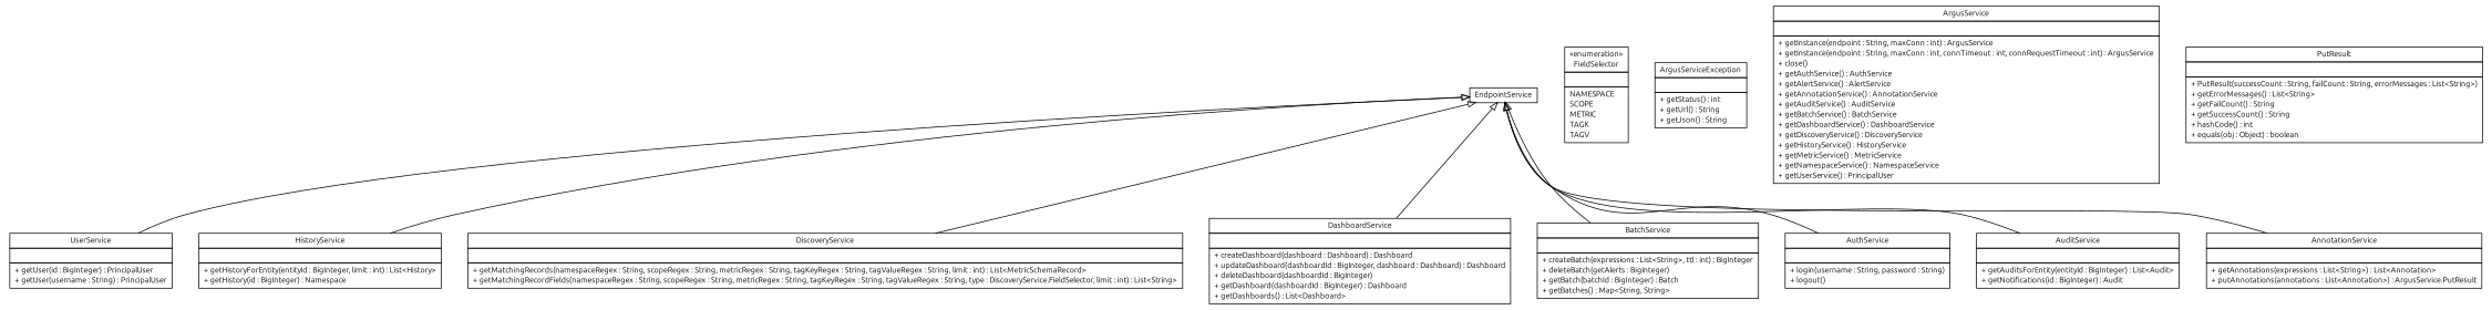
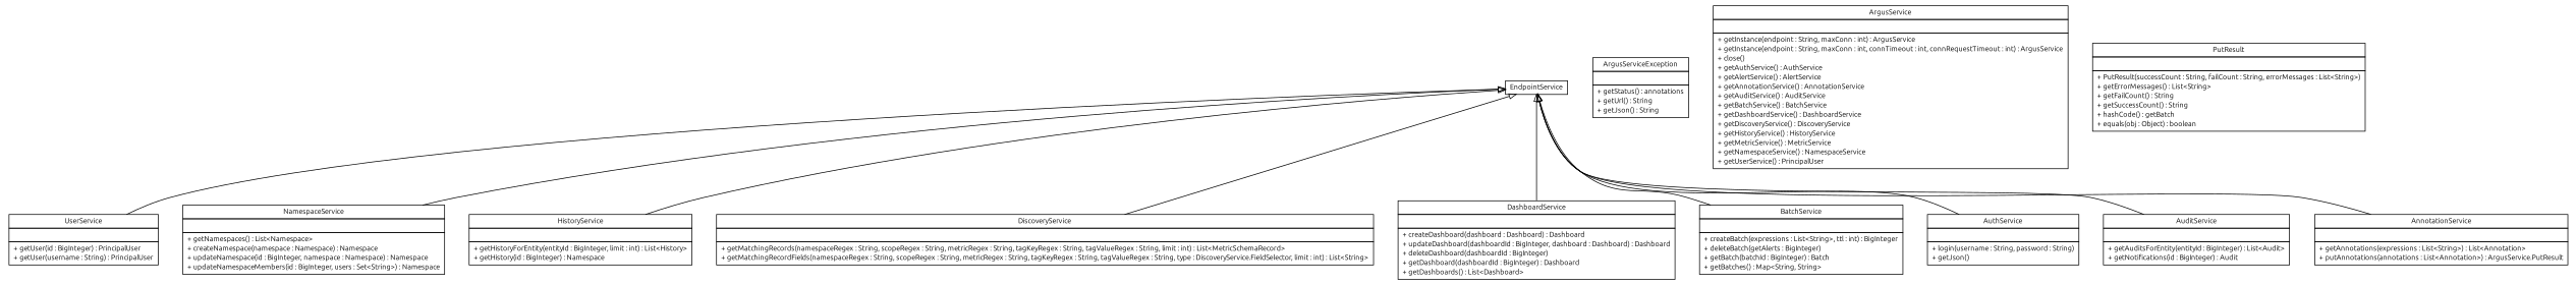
  digraph {
    fontname=Ubuntu
    nodesep=0.25
    ranksep=0.5
    node [fontcolor=black fontname=Ubuntu fontsize=10.0 shape=plaintext]
    edge [arrowtail=empty dir=back fontname=Ubuntu fontsize=10 headport=p labelfontname=Helvetica labelfontsize=10 tailport=p]
    n1 [label=<<table title="com.salesforce.dva.argus.sdk.UserService" border="0" cellborder="1" cellspacing="0" cellpadding="2" port="p" href="./UserService.html"> 		<tr><td><table border="0" cellspacing="0" cellpadding="1"> <tr><td align="center" balign="center"> UserService </td></tr> 		</table></td></tr> 		<tr><td><table border="0" cellspacing="0" cellpadding="1"> <tr><td align="left" balign="left">  </td></tr> 		</table></td></tr> 		<tr><td><table border="0" cellspacing="0" cellpadding="1"> <tr><td align="left" balign="left"> + getUser(id : BigInteger) : PrincipalUser </td></tr> <tr><td align="left" balign="left"> + getUser(username : String) : PrincipalUser </td></tr> 		</table></td></tr> 		</table>>]
+   n2 [label=<<table title="com.salesforce.dva.argus.sdk.NamespaceService" border="0" cellborder="1" cellspacing="0" cellpadding="2" port="p" href="./NamespaceService.html"> 		<tr><td><table border="0" cellspacing="0" cellpadding="1"> <tr><td align="center" balign="center"> NamespaceService </td></tr> 		</table></td></tr> 		<tr><td><table border="0" cellspacing="0" cellpadding="1"> <tr><td align="left" balign="left">  </td></tr> 		</table></td></tr> 		<tr><td><table border="0" cellspacing="0" cellpadding="1"> <tr><td align="left" balign="left"> + getNamespaces() : List&lt;Namespace&gt; </td></tr> <tr><td align="left" balign="left"> + createNamespace(namespace : Namespace) : Namespace </td></tr> <tr><td align="left" balign="left"> + updateNamespace(id : BigInteger, namespace : Namespace) : Namespace </td></tr> <tr><td align="left" balign="left"> + updateNamespaceMembers(id : BigInteger, users : Set&lt;String&gt;) : Namespace </td></tr> 		</table></td></tr> 		</table>>]
    n3 [label=<<table title="com.salesforce.dva.argus.sdk.HistoryService" border="0" cellborder="1" cellspacing="0" cellpadding="2" port="p" href="./HistoryService.html"> 		<tr><td><table border="0" cellspacing="0" cellpadding="1"> <tr><td align="center" balign="center"> HistoryService </td></tr> 		</table></td></tr> 		<tr><td><table border="0" cellspacing="0" cellpadding="1"> <tr><td align="left" balign="left">  </td></tr> 		</table></td></tr> 		<tr><td><table border="0" cellspacing="0" cellpadding="1"> <tr><td align="left" balign="left"> + getHistoryForEntity(entityId : BigInteger, limit : int) : List&lt;History&gt; </td></tr> <tr><td align="left" balign="left"> + getHistory(id : BigInteger) : Namespace </td></tr> 		</table></td></tr> 		</table>>]
    n4 [label=<<table title="com.salesforce.dva.argus.sdk.DiscoveryService" border="0" cellborder="1" cellspacing="0" cellpadding="2" port="p" href="./DiscoveryService.html"> 		<tr><td><table border="0" cellspacing="0" cellpadding="1"> <tr><td align="center" balign="center"> DiscoveryService </td></tr> 		</table></td></tr> 		<tr><td><table border="0" cellspacing="0" cellpadding="1"> <tr><td align="left" balign="left">  </td></tr> 		</table></td></tr> 		<tr><td><table border="0" cellspacing="0" cellpadding="1"> <tr><td align="left" balign="left"> + getMatchingRecords(namespaceRegex : String, scopeRegex : String, metricRegex : String, tagKeyRegex : String, tagValueRegex : String, limit : int) : List&lt;MetricSchemaRecord&gt; </td></tr> <tr><td align="left" balign="left"> + getMatchingRecordFields(namespaceRegex : String, scopeRegex : String, metricRegex : String, tagKeyRegex : String, tagValueRegex : String, type : DiscoveryService.FieldSelector, limit : int) : List&lt;String&gt; </td></tr> 		</table></td></tr> 		</table>>]
-   n5 [label=<<table title="com.salesforce.dva.argus.sdk.DiscoveryService.FieldSelector" border="0" cellborder="1" cellspacing="0" cellpadding="2" port="p" href="./DiscoveryService.FieldSelector.html"> 		<tr><td><table border="0" cellspacing="0" cellpadding="1"> <tr><td align="center" balign="center"> &#171;enumeration&#187; </td></tr> <tr><td align="center" balign="center"> FieldSelector </td></tr> 		</table></td></tr> 		<tr><td><table border="0" cellspacing="0" cellpadding="1"> <tr><td align="left" balign="left">  </td></tr> 		</table></td></tr> 		<tr><td><table border="0" cellspacing="0" cellpadding="1"> <tr><td align="left" balign="left"> NAMESPACE </td></tr> <tr><td align="left" balign="left"> SCOPE </td></tr> <tr><td align="left" balign="left"> METRIC </td></tr> <tr><td align="left" balign="left"> TAGK </td></tr> <tr><td align="left" balign="left"> TAGV </td></tr> 		</table></td></tr> 		</table>>]
    n6 [label=<<table title="com.salesforce.dva.argus.sdk.DashboardService" border="0" cellborder="1" cellspacing="0" cellpadding="2" port="p" href="./DashboardService.html"> 		<tr><td><table border="0" cellspacing="0" cellpadding="1"> <tr><td align="center" balign="center"> DashboardService </td></tr> 		</table></td></tr> 		<tr><td><table border="0" cellspacing="0" cellpadding="1"> <tr><td align="left" balign="left">  </td></tr> 		</table></td></tr> 		<tr><td><table border="0" cellspacing="0" cellpadding="1"> <tr><td align="left" balign="left"> + createDashboard(dashboard : Dashboard) : Dashboard </td></tr> <tr><td align="left" balign="left"> + updateDashboard(dashboardId : BigInteger, dashboard : Dashboard) : Dashboard </td></tr> <tr><td align="left" balign="left"> + deleteDashboard(dashboardId : BigInteger) </td></tr> <tr><td align="left" balign="left"> + getDashboard(dashboardId : BigInteger) : Dashboard </td></tr> <tr><td align="left" balign="left"> + getDashboards() : List&lt;Dashboard&gt; </td></tr> 		</table></td></tr> 		</table>>]
    n7 [label=<<table title="com.salesforce.dva.argus.sdk.BatchService" border="0" cellborder="1" cellspacing="0" cellpadding="2" port="p" href="./BatchService.html"> 		<tr><td><table border="0" cellspacing="0" cellpadding="1"> <tr><td align="center" balign="center"> BatchService </td></tr> 		</table></td></tr> 		<tr><td><table border="0" cellspacing="0" cellpadding="1"> <tr><td align="left" balign="left">  </td></tr> 		</table></td></tr> 		<tr><td><table border="0" cellspacing="0" cellpadding="1"> <tr><td align="left" balign="left"> + createBatch(expressions : List&lt;String&gt;, ttl : int) : BigInteger </td></tr> <tr><td align="left" balign="left"> + deleteBatch(getAlerts : BigInteger) </td></tr> <tr><td align="left" balign="left"> + getBatch(batchId : BigInteger) : Batch </td></tr> <tr><td align="left" balign="left"> + getBatches() : Map&lt;String, String&gt; </td></tr> 		</table></td></tr> 		</table>>]
-   n8 [label=<<table title="com.salesforce.dva.argus.sdk.AuthService" border="0" cellborder="1" cellspacing="0" cellpadding="2" port="p" href="./AuthService.html"> 		<tr><td><table border="0" cellspacing="0" cellpadding="1"> <tr><td align="center" balign="center"> AuthService </td></tr> 		</table></td></tr> 		<tr><td><table border="0" cellspacing="0" cellpadding="1"> <tr><td align="left" balign="left">  </td></tr> 		</table></td></tr> 		<tr><td><table border="0" cellspacing="0" cellpadding="1"> <tr><td align="left" balign="left"> + login(username : String, password : String) </td></tr> <tr><td align="left" balign="left"> + logout() </td></tr> 		</table></td></tr> 		</table>>]
+   n8 [label=<<table title="com.salesforce.dva.argus.sdk.AuthService" border="0" cellborder="1" cellspacing="0" cellpadding="2" port="p" href="./AuthService.html"> 		<tr><td><table border="0" cellspacing="0" cellpadding="1"> <tr><td align="center" balign="center"> AuthService </td></tr> 		</table></td></tr> 		<tr><td><table border="0" cellspacing="0" cellpadding="1"> <tr><td align="left" balign="left">  </td></tr> 		</table></td></tr> 		<tr><td><table border="0" cellspacing="0" cellpadding="1"> <tr><td align="left" balign="left"> + login(username : String, password : String) </td></tr> <tr><td align="left" balign="left"> + getJson() </td></tr> 		</table></td></tr> 		</table>>]
    n9 [label=<<table title="com.salesforce.dva.argus.sdk.AuditService" border="0" cellborder="1" cellspacing="0" cellpadding="2" port="p" href="./AuditService.html"> 		<tr><td><table border="0" cellspacing="0" cellpadding="1"> <tr><td align="center" balign="center"> AuditService </td></tr> 		</table></td></tr> 		<tr><td><table border="0" cellspacing="0" cellpadding="1"> <tr><td align="left" balign="left">  </td></tr> 		</table></td></tr> 		<tr><td><table border="0" cellspacing="0" cellpadding="1"> <tr><td align="left" balign="left"> + getAuditsForEntity(entityId : BigInteger) : List&lt;Audit&gt; </td></tr> <tr><td align="left" balign="left"> + getNotifications(id : BigInteger) : Audit </td></tr> 		</table></td></tr> 		</table>>]
-   n10 [label=<<table title="com.salesforce.dva.argus.sdk.ArgusServiceException" border="0" cellborder="1" cellspacing="0" cellpadding="2" port="p" href="./ArgusServiceException.html"> 		<tr><td><table border="0" cellspacing="0" cellpadding="1"> <tr><td align="center" balign="center"> ArgusServiceException </td></tr> 		</table></td></tr> 		<tr><td><table border="0" cellspacing="0" cellpadding="1"> <tr><td align="left" balign="left">  </td></tr> 		</table></td></tr> 		<tr><td><table border="0" cellspacing="0" cellpadding="1"> <tr><td align="left" balign="left"> + getStatus() : int </td></tr> <tr><td align="left" balign="left"> + getUrl() : String </td></tr> <tr><td align="left" balign="left"> + getJson() : String </td></tr> 		</table></td></tr> 		</table>>]
+   n10 [label=<<table title="com.salesforce.dva.argus.sdk.ArgusServiceException" border="0" cellborder="1" cellspacing="0" cellpadding="2" port="p" href="./ArgusServiceException.html"> 		<tr><td><table border="0" cellspacing="0" cellpadding="1"> <tr><td align="center" balign="center"> ArgusServiceException </td></tr> 		</table></td></tr> 		<tr><td><table border="0" cellspacing="0" cellpadding="1"> <tr><td align="left" balign="left">  </td></tr> 		</table></td></tr> 		<tr><td><table border="0" cellspacing="0" cellpadding="1"> <tr><td align="left" balign="left"> + getStatus() : annotations </td></tr> <tr><td align="left" balign="left"> + getUrl() : String </td></tr> <tr><td align="left" balign="left"> + getJson() : String </td></tr> 		</table></td></tr> 		</table>>]
    n11 [label=<<table title="com.salesforce.dva.argus.sdk.ArgusService" border="0" cellborder="1" cellspacing="0" cellpadding="2" port="p" href="./ArgusService.html"> 		<tr><td><table border="0" cellspacing="0" cellpadding="1"> <tr><td align="center" balign="center"> ArgusService </td></tr> 		</table></td></tr> 		<tr><td><table border="0" cellspacing="0" cellpadding="1"> <tr><td align="left" balign="left">  </td></tr> 		</table></td></tr> 		<tr><td><table border="0" cellspacing="0" cellpadding="1"> <tr><td align="left" balign="left"> + getInstance(endpoint : String, maxConn : int) : ArgusService </td></tr> <tr><td align="left" balign="left"> + getInstance(endpoint : String, maxConn : int, connTimeout : int, connRequestTimeout : int) : ArgusService </td></tr> <tr><td align="left" balign="left"> + close() </td></tr> <tr><td align="left" balign="left"> + getAuthService() : AuthService </td></tr> <tr><td align="left" balign="left"> + getAlertService() : AlertService </td></tr> <tr><td align="left" balign="left"> + getAnnotationService() : AnnotationService </td></tr> <tr><td align="left" balign="left"> + getAuditService() : AuditService </td></tr> <tr><td align="left" balign="left"> + getBatchService() : BatchService </td></tr> <tr><td align="left" balign="left"> + getDashboardService() : DashboardService </td></tr> <tr><td align="left" balign="left"> + getDiscoveryService() : DiscoveryService </td></tr> <tr><td align="left" balign="left"> + getHistoryService() : HistoryService </td></tr> <tr><td align="left" balign="left"> + getMetricService() : MetricService </td></tr> <tr><td align="left" balign="left"> + getNamespaceService() : NamespaceService </td></tr> <tr><td align="left" balign="left"> + getUserService() : PrincipalUser </td></tr> 		</table></td></tr> 		</table>>]
-   n12 [label=<<table title="com.salesforce.dva.argus.sdk.ArgusService.PutResult" border="0" cellborder="1" cellspacing="0" cellpadding="2" port="p" href="./ArgusService.PutResult.html"> 		<tr><td><table border="0" cellspacing="0" cellpadding="1"> <tr><td align="center" balign="center"> PutResult </td></tr> 		</table></td></tr> 		<tr><td><table border="0" cellspacing="0" cellpadding="1"> <tr><td align="left" balign="left">  </td></tr> 		</table></td></tr> 		<tr><td><table border="0" cellspacing="0" cellpadding="1"> <tr><td align="left" balign="left"> + PutResult(successCount : String, failCount : String, errorMessages : List&lt;String&gt;) </td></tr> <tr><td align="left" balign="left"> + getErrorMessages() : List&lt;String&gt; </td></tr> <tr><td align="left" balign="left"> + getFailCount() : String </td></tr> <tr><td align="left" balign="left"> + getSuccessCount() : String </td></tr> <tr><td align="left" balign="left"> + hashCode() : int </td></tr> <tr><td align="left" balign="left"> + equals(obj : Object) : boolean </td></tr> 		</table></td></tr> 		</table>>]
+   n12 [label=<<table title="com.salesforce.dva.argus.sdk.ArgusService.PutResult" border="0" cellborder="1" cellspacing="0" cellpadding="2" port="p" href="./ArgusService.PutResult.html"> 		<tr><td><table border="0" cellspacing="0" cellpadding="1"> <tr><td align="center" balign="center"> PutResult </td></tr> 		</table></td></tr> 		<tr><td><table border="0" cellspacing="0" cellpadding="1"> <tr><td align="left" balign="left">  </td></tr> 		</table></td></tr> 		<tr><td><table border="0" cellspacing="0" cellpadding="1"> <tr><td align="left" balign="left"> + PutResult(successCount : String, failCount : String, errorMessages : List&lt;String&gt;) </td></tr> <tr><td align="left" balign="left"> + getErrorMessages() : List&lt;String&gt; </td></tr> <tr><td align="left" balign="left"> + getFailCount() : String </td></tr> <tr><td align="left" balign="left"> + getSuccessCount() : String </td></tr> <tr><td align="left" balign="left"> + hashCode() : getBatch </td></tr> <tr><td align="left" balign="left"> + equals(obj : Object) : boolean </td></tr> 		</table></td></tr> 		</table>>]
    n13 [label=<<table title="com.salesforce.dva.argus.sdk.AnnotationService" border="0" cellborder="1" cellspacing="0" cellpadding="2" port="p" href="./AnnotationService.html"> 		<tr><td><table border="0" cellspacing="0" cellpadding="1"> <tr><td align="center" balign="center"> AnnotationService </td></tr> 		</table></td></tr> 		<tr><td><table border="0" cellspacing="0" cellpadding="1"> <tr><td align="left" balign="left">  </td></tr> 		</table></td></tr> 		<tr><td><table border="0" cellspacing="0" cellpadding="1"> <tr><td align="left" balign="left"> + getAnnotations(expressions : List&lt;String&gt;) : List&lt;Annotation&gt; </td></tr> <tr><td align="left" balign="left"> + putAnnotations(annotations : List&lt;Annotation&gt;) : ArgusService.PutResult </td></tr> 		</table></td></tr> 		</table>>]
    n14 [label=<<table title="com.salesforce.dva.argus.sdk.ArgusService.EndpointService" border="0" cellborder="1" cellspacing="0" cellpadding="2" port="p" href="http://java.sun.com/j2se/1.4.2/docs/api/com/salesforce/dva/argus/sdk/ArgusService/EndpointService.html"> 		<tr><td><table border="0" cellspacing="0" cellpadding="1"> <tr><td align="center" balign="center"> EndpointService </td></tr> 		</table></td></tr> 		</table>>]
    n14 -> n1
+   n14 -> n2
    n14 -> n3
    n14 -> n4
    n14 -> n6
    n14 -> n7
    n14 -> n8
    n14 -> n9
    n14 -> n13
  }
